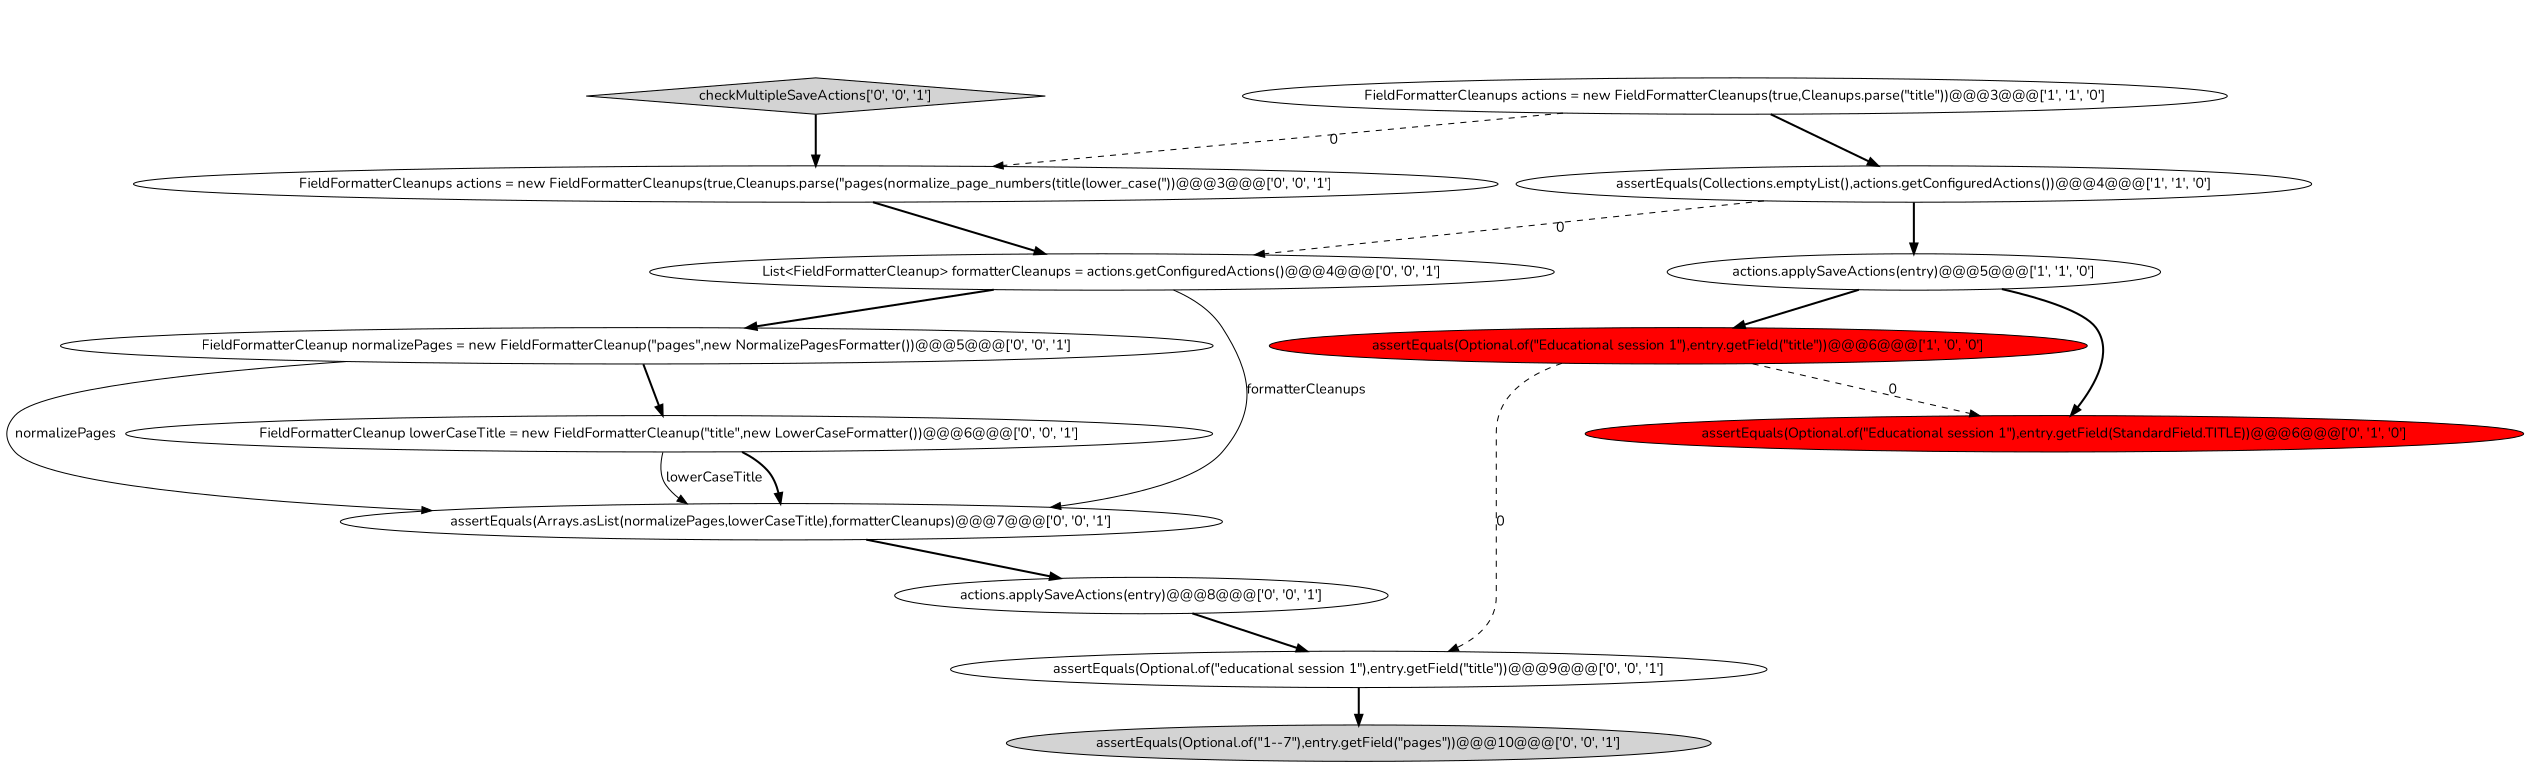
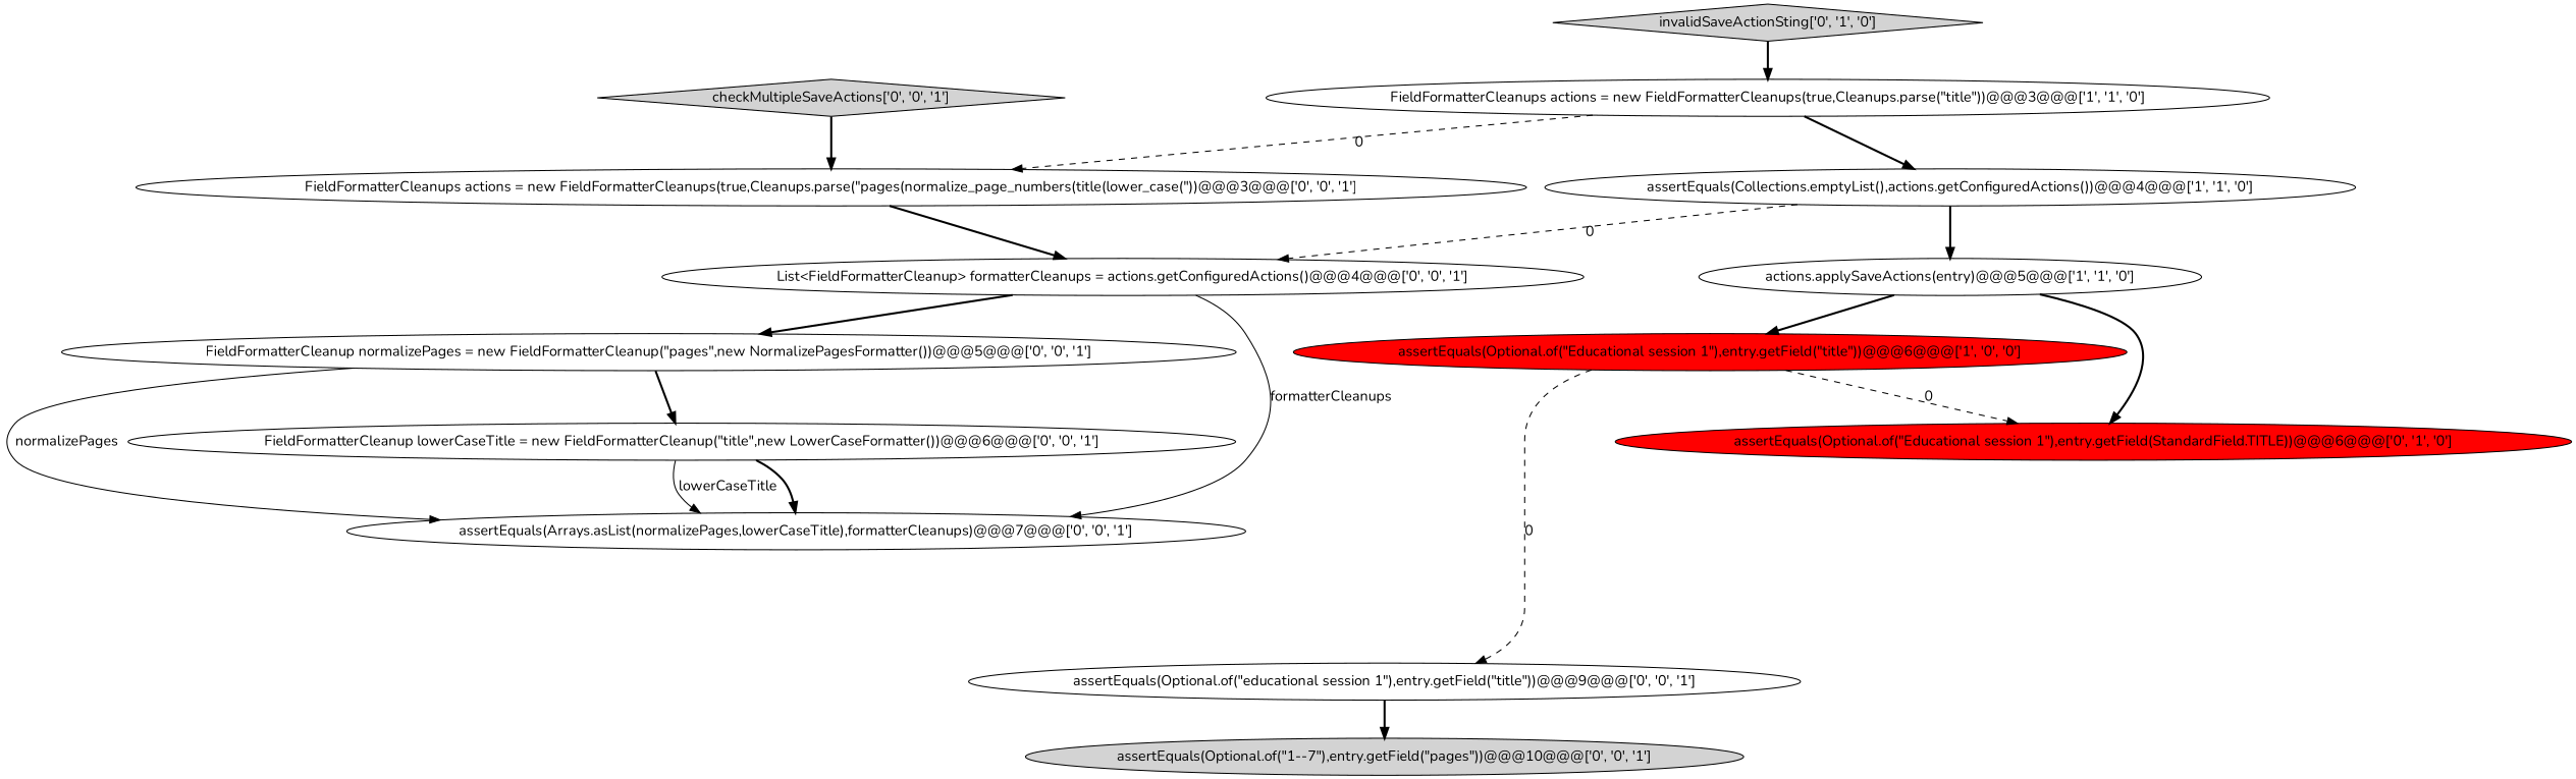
  digraph {
    fontname=Nunito
    node [fillcolor=white fontname=Nunito shape=ellipse style=filled]
    edge [fontname=Nunito style=bold]
+   n1 [fillcolor=lightgray label="invalidSaveActionSting['0', '1', '0']" shape=diamond]
    n2 [label="FieldFormatterCleanups actions = new FieldFormatterCleanups(true,Cleanups.parse(\"title\"))@@@3@@@['1', '1', '0']"]
    n3 [label="FieldFormatterCleanups actions = new FieldFormatterCleanups(true,Cleanups.parse(\"pages(normalize_page_numbers(title(lower_case(\"))@@@3@@@['0', '0', '1']"]
    n4 [label="assertEquals(Collections.emptyList(),actions.getConfiguredActions())@@@4@@@['1', '1', '0']"]
    n5 [label="List<FieldFormatterCleanup> formatterCleanups = actions.getConfiguredActions()@@@4@@@['0', '0', '1']"]
    n6 [label="assertEquals(Arrays.asList(normalizePages,lowerCaseTitle),formatterCleanups)@@@7@@@['0', '0', '1']"]
    n7 [label="FieldFormatterCleanup normalizePages = new FieldFormatterCleanup(\"pages\",new NormalizePagesFormatter())@@@5@@@['0', '0', '1']"]
-   n8 [label="actions.applySaveActions(entry)@@@8@@@['0', '0', '1']"]
    n9 [label="FieldFormatterCleanup lowerCaseTitle = new FieldFormatterCleanup(\"title\",new LowerCaseFormatter())@@@6@@@['0', '0', '1']"]
    n10 [fillcolor=red label="assertEquals(Optional.of(\"Educational session 1\"),entry.getField(StandardField.TITLE))@@@6@@@['0', '1', '0']"]
    n11 [fillcolor=lightgray label="assertEquals(Optional.of(\"1--7\"),entry.getField(\"pages\"))@@@10@@@['0', '0', '1']"]
    n12 [fillcolor=red label="assertEquals(Optional.of(\"Educational session 1\"),entry.getField(\"title\"))@@@6@@@['1', '0', '0']"]
    n13 [label="assertEquals(Optional.of(\"educational session 1\"),entry.getField(\"title\"))@@@9@@@['0', '0', '1']"]
    n14 [fillcolor=lightgray label="checkMultipleSaveActions['0', '0', '1']" shape=diamond]
    n15 [label="actions.applySaveActions(entry)@@@5@@@['1', '1', '0']"]
+   n1 -> n2
    n2 -> n3 [label=0 style=dashed]
    n2 -> n4
    n3 -> n5
    n4 -> n5 [label=0 style=dashed]
    n4 -> n15
    n5 -> n6 [label=formatterCleanups style=solid]
    n5 -> n7
-   n6 -> n8
    n7 -> n6 [label=normalizePages style=solid]
    n7 -> n9
-   n8 -> n13
    n9 -> n6
    n9 -> n6 [label=lowerCaseTitle style=solid]
    n12 -> n10 [label=0 style=dashed]
    n12 -> n13 [label=0 style=dashed]
    n13 -> n11
    n14 -> n3
    n15 -> n10
    n15 -> n12
  }
